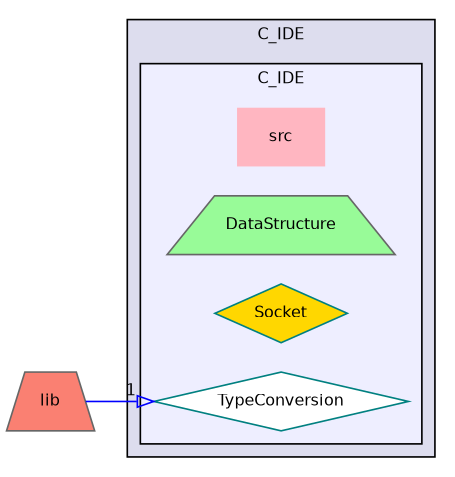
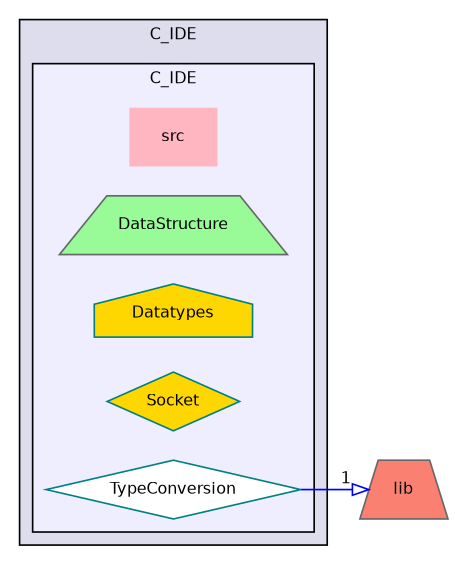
  digraph {
    compound=true
    rankdir=LR
    node [fontname=Helvetica fontsize=10 shape=trapezium style=filled fillcolor=gold color=teal]
    n1 [label=src shape=plaintext fillcolor=lightpink]
    n2 [color=gray40 fillcolor=palegreen label=DataStructure]
+   n3 [label=Datatypes shape=house]
    n4 [label=Socket shape=diamond]
    n5 [fillcolor=white label=TypeConversion shape=diamond]
    n6 [color=gray40 fillcolor=salmon label=lib]
    subgraph cluster_1 {
      bgcolor="#ddddee"
      fontname=Helvetica
      fontsize=10
      label=C_IDE
      pencolor=black
      subgraph cluster_2 {
        bgcolor="#eeeeff"
        fontname=Helvetica
        fontsize=10
        pencolor=black
        n1
        n2
+       n3
        n4
        n5
      }
    }
-   n6 -> n5 [headlabel=1 labeldistance=1.5 labelfontname=Helvetica labelfontsize=10 color=blue style=solid arrowhead=onormal]
+   n5 -> n6 [headlabel=1 labeldistance=1.5 labelfontname=Helvetica labelfontsize=10 color=blue style=solid arrowhead=onormal]
  }
